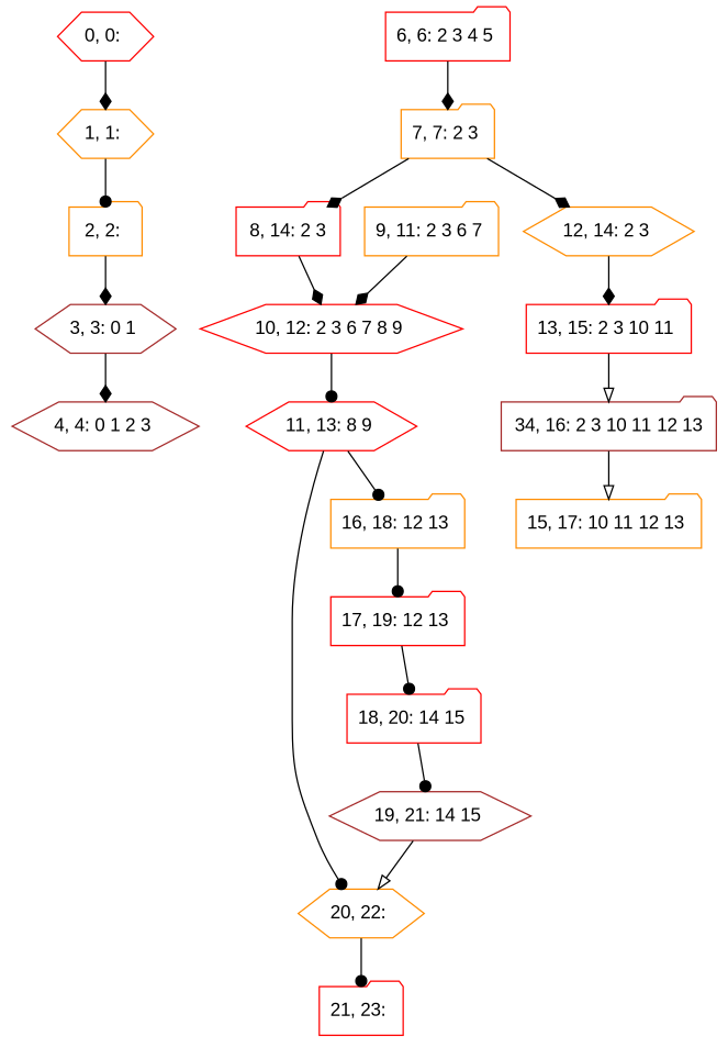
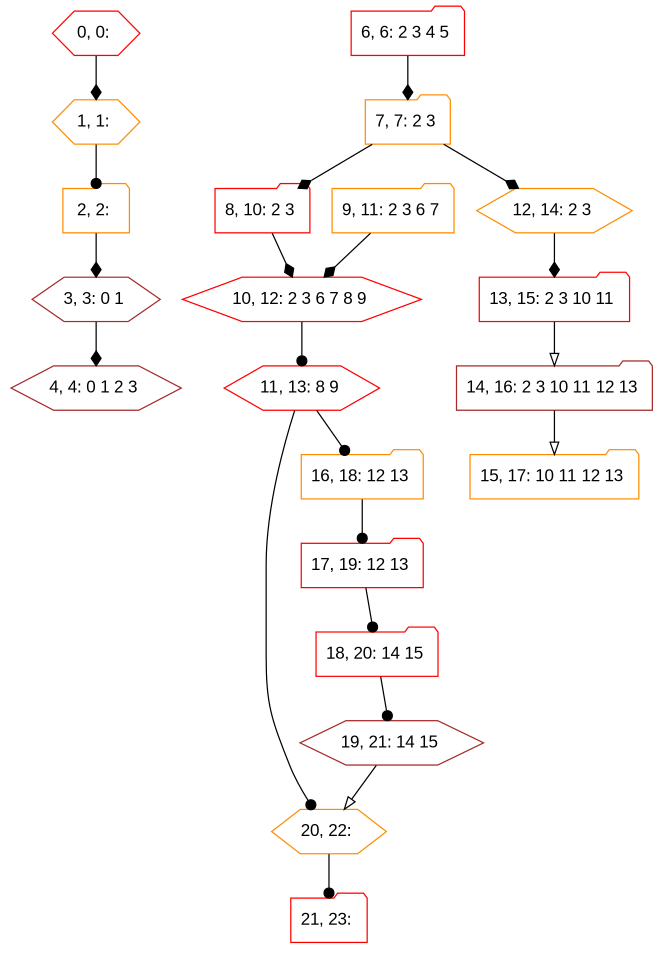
  digraph {
    fontname="Liberation Sans"
    node [color=red fontname="Liberation Sans" shape=folder]
    edge [arrowhead=diamond fontname="Liberation Sans"]
    n1 [label="0, 0: " shape=hexagon]
    n2 [color=darkorange label="1, 1: " shape=hexagon]
    n3 [color=darkorange label="2, 2: "]
    n4 [color=brown label="3, 3: 0 1 " shape=hexagon]
    n5 [color=brown label="4, 4: 0 1 2 3 " shape=hexagon]
    n6 [label="6, 6: 2 3 4 5 "]
    n7 [color=darkorange label="7, 7: 2 3 "]
-   n8 [label="8, 14: 2 3"]
+   n8 [label="8, 10: 2 3 "]
    n9 [color=darkorange label="12, 14: 2 3 " shape=hexagon]
    n10 [label="10, 12: 2 3 6 7 8 9 " shape=hexagon]
    n11 [label="13, 15: 2 3 10 11 "]
    n12 [color=darkorange label="9, 11: 2 3 6 7 "]
    n13 [label="11, 13: 8 9 " shape=hexagon]
    n14 [color=darkorange label="20, 22: " shape=hexagon]
    n15 [color=darkorange label="16, 18: 12 13 "]
    n16 [label="21, 23: "]
-   n17 [color=brown label="34, 16: 2 3 10 11 12 13"]
+   n17 [color=brown label="14, 16: 2 3 10 11 12 13 "]
    n18 [color=darkorange label="15, 17: 10 11 12 13 "]
    n19 [label="17, 19: 12 13 "]
    n20 [label="18, 20: 14 15 "]
    n21 [color=brown label="19, 21: 14 15 " shape=hexagon]
    n1 -> n2
    n2 -> n3 [arrowhead=dot]
    n3 -> n4
    n4 -> n5
    n6 -> n7
    n7 -> n8
    n7 -> n9
    n8 -> n10
    n9 -> n11
    n10 -> n13 [arrowhead=dot]
    n11 -> n17 [arrowhead=onormal]
    n12 -> n10
    n13 -> n14 [arrowhead=dot]
    n13 -> n15 [arrowhead=dot]
    n14 -> n16 [arrowhead=dot]
    n15 -> n19 [arrowhead=dot]
    n17 -> n18 [arrowhead=onormal]
    n19 -> n20 [arrowhead=dot]
    n20 -> n21 [arrowhead=dot]
    n21 -> n14 [arrowhead=onormal]
  }
